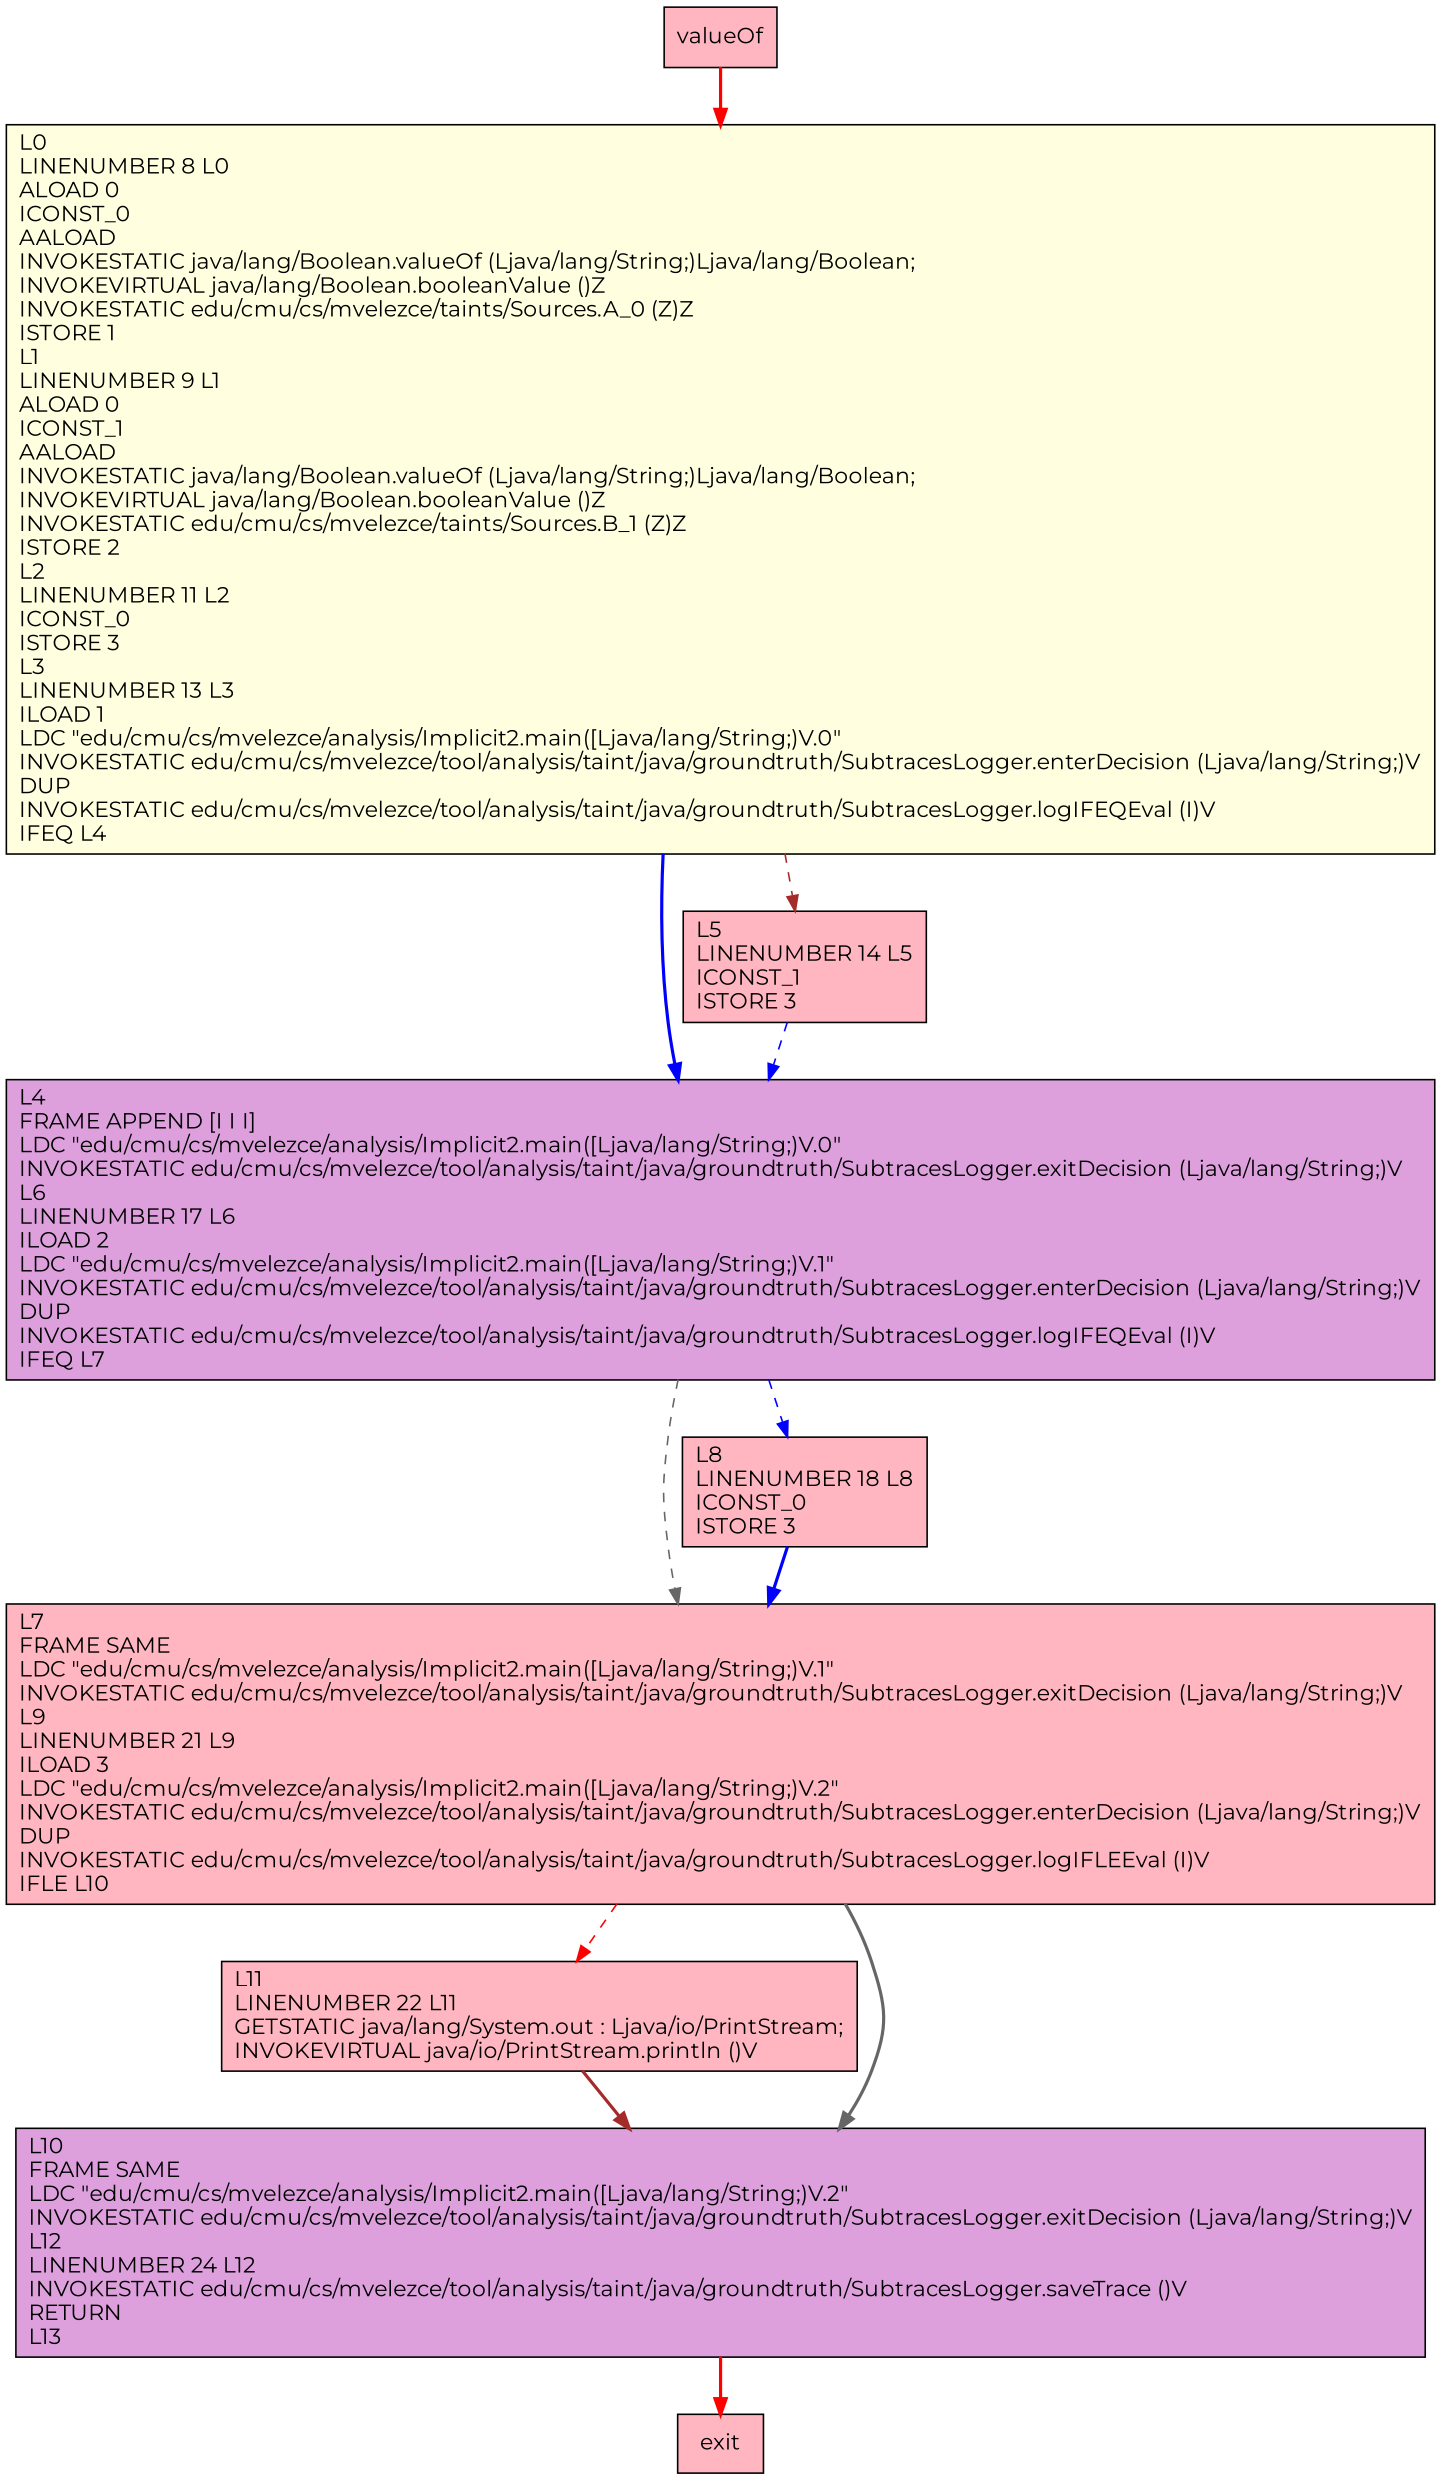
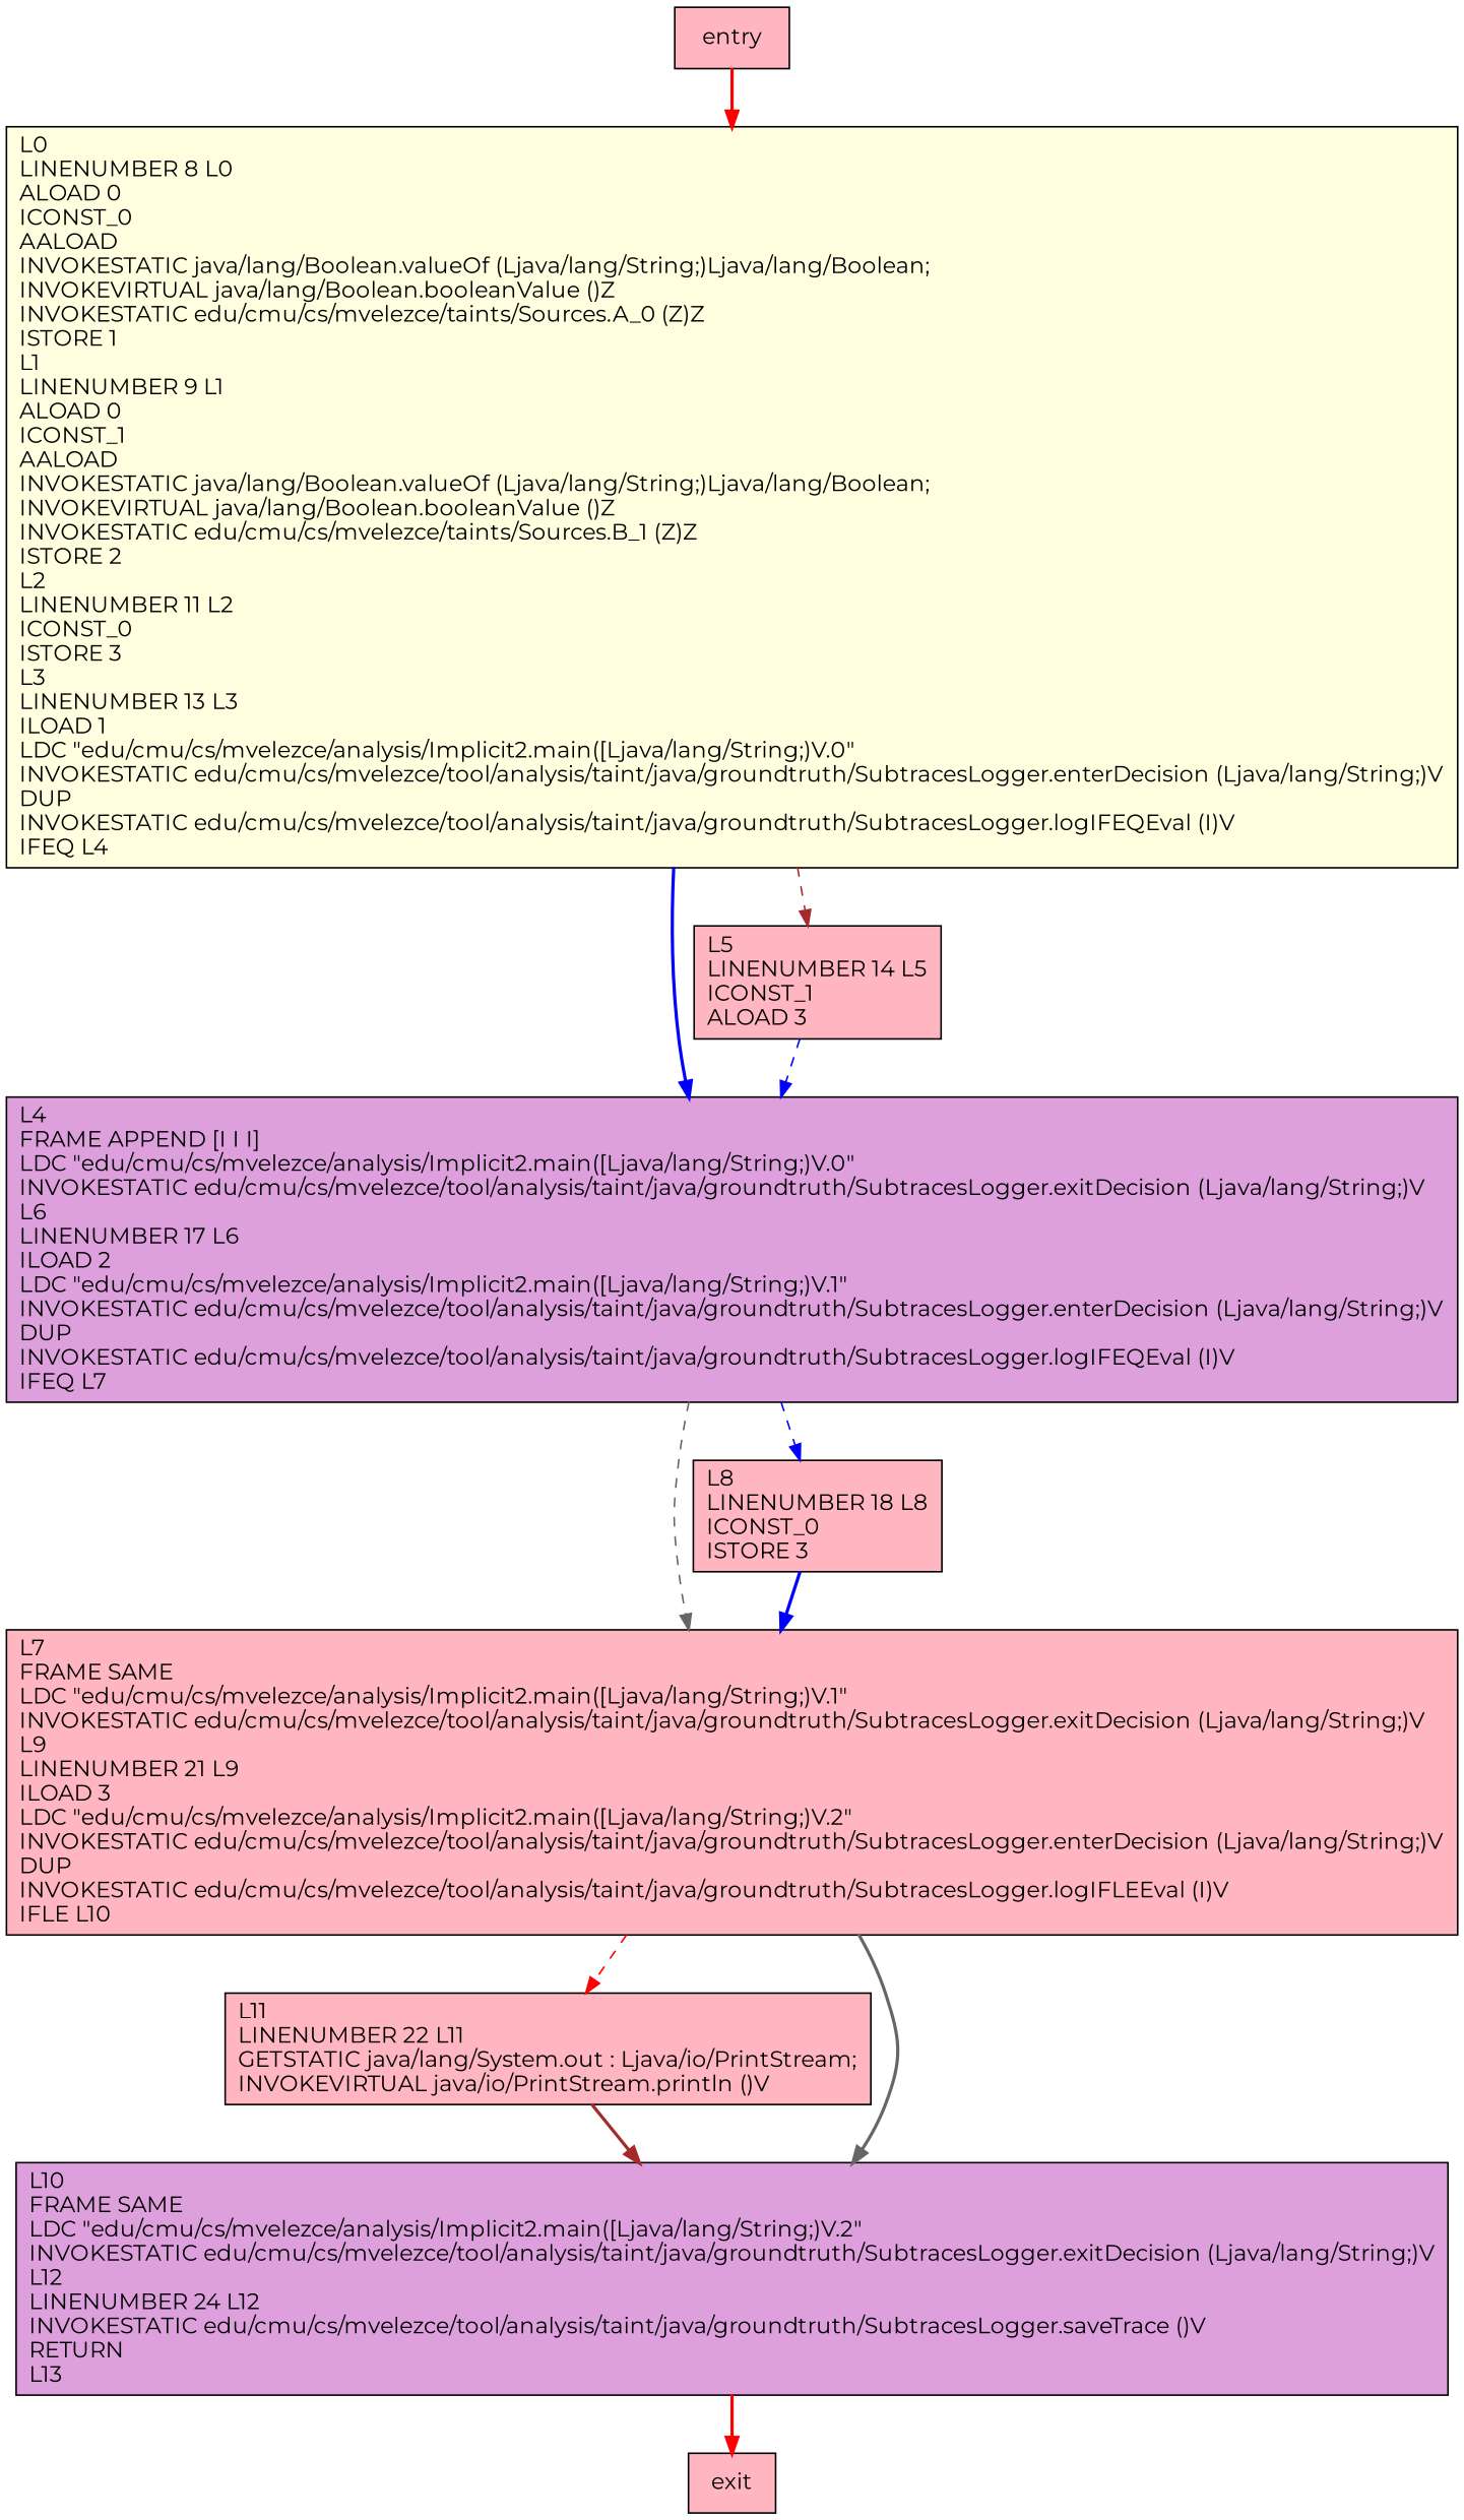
  digraph {
    fontname=Montserrat
    node [fillcolor=lightpink fontname=Montserrat shape=record style=filled]
    edge [color=blue fontname=Montserrat style=bold]
    n1 [label="L7\lFRAME SAME\lLDC \"edu/cmu/cs/mvelezce/analysis/Implicit2.main([Ljava/lang/String;)V.1\"\lINVOKESTATIC edu/cmu/cs/mvelezce/tool/analysis/taint/java/groundtruth/SubtracesLogger.exitDecision (Ljava/lang/String;)V\lL9\lLINENUMBER 21 L9\lILOAD 3\lLDC \"edu/cmu/cs/mvelezce/analysis/Implicit2.main([Ljava/lang/String;)V.2\"\lINVOKESTATIC edu/cmu/cs/mvelezce/tool/analysis/taint/java/groundtruth/SubtracesLogger.enterDecision (Ljava/lang/String;)V\lDUP\lINVOKESTATIC edu/cmu/cs/mvelezce/tool/analysis/taint/java/groundtruth/SubtracesLogger.logIFLEEval (I)V\lIFLE L10\l"]
    n2 [label="L11\lLINENUMBER 22 L11\lGETSTATIC java/lang/System.out : Ljava/io/PrintStream;\lINVOKEVIRTUAL java/io/PrintStream.println ()V\l"]
    n3 [fillcolor=plum label="L10\lFRAME SAME\lLDC \"edu/cmu/cs/mvelezce/analysis/Implicit2.main([Ljava/lang/String;)V.2\"\lINVOKESTATIC edu/cmu/cs/mvelezce/tool/analysis/taint/java/groundtruth/SubtracesLogger.exitDecision (Ljava/lang/String;)V\lL12\lLINENUMBER 24 L12\lINVOKESTATIC edu/cmu/cs/mvelezce/tool/analysis/taint/java/groundtruth/SubtracesLogger.saveTrace ()V\lRETURN\lL13\l"]
    exit
    n5 [fillcolor=plum label="L4\lFRAME APPEND [I I I]\lLDC \"edu/cmu/cs/mvelezce/analysis/Implicit2.main([Ljava/lang/String;)V.0\"\lINVOKESTATIC edu/cmu/cs/mvelezce/tool/analysis/taint/java/groundtruth/SubtracesLogger.exitDecision (Ljava/lang/String;)V\lL6\lLINENUMBER 17 L6\lILOAD 2\lLDC \"edu/cmu/cs/mvelezce/analysis/Implicit2.main([Ljava/lang/String;)V.1\"\lINVOKESTATIC edu/cmu/cs/mvelezce/tool/analysis/taint/java/groundtruth/SubtracesLogger.enterDecision (Ljava/lang/String;)V\lDUP\lINVOKESTATIC edu/cmu/cs/mvelezce/tool/analysis/taint/java/groundtruth/SubtracesLogger.logIFEQEval (I)V\lIFEQ L7\l"]
    n6 [label="L8\lLINENUMBER 18 L8\lICONST_0\lISTORE 3\l"]
-   n7 [label="L5\lLINENUMBER 14 L5\lICONST_1\lISTORE 3\l"]
+   n7 [label="L5\lLINENUMBER 14 L5\lICONST_1\lALOAD 3\l"]
    n8 [fillcolor=lightyellow label="L0\lLINENUMBER 8 L0\lALOAD 0\lICONST_0\lAALOAD\lINVOKESTATIC java/lang/Boolean.valueOf (Ljava/lang/String;)Ljava/lang/Boolean;\lINVOKEVIRTUAL java/lang/Boolean.booleanValue ()Z\lINVOKESTATIC edu/cmu/cs/mvelezce/taints/Sources.A_0 (Z)Z\lISTORE 1\lL1\lLINENUMBER 9 L1\lALOAD 0\lICONST_1\lAALOAD\lINVOKESTATIC java/lang/Boolean.valueOf (Ljava/lang/String;)Ljava/lang/Boolean;\lINVOKEVIRTUAL java/lang/Boolean.booleanValue ()Z\lINVOKESTATIC edu/cmu/cs/mvelezce/taints/Sources.B_1 (Z)Z\lISTORE 2\lL2\lLINENUMBER 11 L2\lICONST_0\lISTORE 3\lL3\lLINENUMBER 13 L3\lILOAD 1\lLDC \"edu/cmu/cs/mvelezce/analysis/Implicit2.main([Ljava/lang/String;)V.0\"\lINVOKESTATIC edu/cmu/cs/mvelezce/tool/analysis/taint/java/groundtruth/SubtracesLogger.enterDecision (Ljava/lang/String;)V\lDUP\lINVOKESTATIC edu/cmu/cs/mvelezce/tool/analysis/taint/java/groundtruth/SubtracesLogger.logIFEQEval (I)V\lIFEQ L4\l"]
-   entry [label=valueOf]
+   entry
    n1 -> n2 [color=red style=dashed]
    n1 -> n3 [color=gray40]
    n2 -> n3 [color=brown]
    n3 -> exit [color=red]
    n5 -> n1 [color=gray40 style=dashed]
    n5 -> n6 [style=dashed]
    n6 -> n1
    n7 -> n5 [style=dashed]
    n8 -> n5
    n8 -> n7 [color=brown style=dashed]
    entry -> n8 [color=red]
  }
